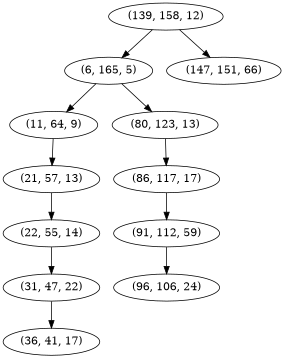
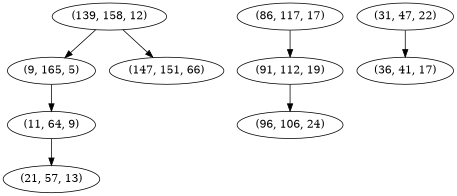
  digraph {
-   "(6, 165, 5)"
+   "(6, 165, 5)" [label="(9, 165, 5)"]
    "(11, 64, 9)"
-   "(80, 123, 13)"
    "(21, 57, 13)"
    "(86, 117, 17)"
    "(139, 158, 12)"
    n7 [label="(147, 151, 66)"]
-   "(22, 55, 14)"
    "(31, 47, 22)"
    n10 [label="(36, 41, 17)"]
-   "(91, 112, 19)" [label="(91, 112, 59)"]
+   "(91, 112, 19)"
    "(96, 106, 24)"
    "(6, 165, 5)" -> "(11, 64, 9)"
-   "(6, 165, 5)" -> "(80, 123, 13)"
    "(11, 64, 9)" -> "(21, 57, 13)"
-   "(80, 123, 13)" -> "(86, 117, 17)"
-   "(21, 57, 13)" -> "(22, 55, 14)"
    "(86, 117, 17)" -> "(91, 112, 19)"
    "(139, 158, 12)" -> "(6, 165, 5)"
    "(139, 158, 12)" -> n7
-   "(22, 55, 14)" -> "(31, 47, 22)"
    "(31, 47, 22)" -> n10
    "(91, 112, 19)" -> "(96, 106, 24)"
  }
